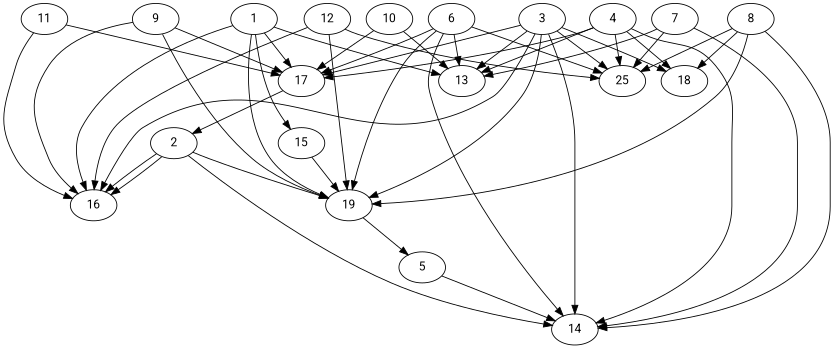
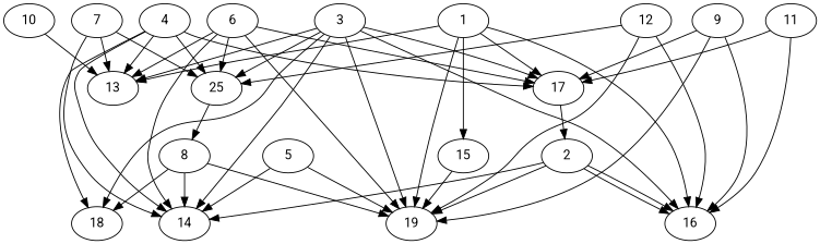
  digraph {
    fontname=Roboto
    node [alpha=0.17 fontname=Roboto]
    edge [fontname=Roboto]
    1 [alpha=0.07 expect_size=37933056]
    13 [expect_size=16401408]
    15 [alpha=0.16 expect_size=50196480]
    16 [alpha=0.19 expect_size=49867776]
    17 [alpha=0.09 expect_size=13771776]
    19 [alpha=0.07 expect_size=23867392]
    2 [alpha=0.09 expect_size=12394496]
    14 [alpha=0.16 expect_size=47893504]
    3 [alpha=0.13 expect_size=39412736]
    18 [expect_size=14305280]
    n11 [alpha=0.11 expect_size=11296768 label=25]
    4 [alpha=0.01 expect_size=19677184]
    5 [alpha=0.20 expect_size=11613184]
    6 [alpha=0.05 expect_size=20736000]
    7 [alpha=0.00 expect_size=33379328]
    8 [alpha=0.04 expect_size=12865536]
    9 [alpha=0.15 expect_size=35307520]
    10 [alpha=0.11 expect_size=26714112]
    11 [expect_size=25349120]
    12 [expect_size=42872832]
    1 -> 13
    1 -> 15
    1 -> 16
    1 -> 17
    1 -> 19
    15 -> 19
    17 -> 2
    2 -> 16
    2 -> 16
    2 -> 19
    2 -> 14
    3 -> 13
    3 -> 16
    3 -> 17
    3 -> 19
    3 -> 14
    3 -> 18
    3 -> n11
    4 -> 13
    4 -> 17
    4 -> 14
    4 -> 18
    4 -> n11
-   19 -> 5
+   5 -> 19
    5 -> 14
    6 -> 13
    6 -> 17
    6 -> 19
    6 -> 14
    6 -> n11
    7 -> 13
    7 -> 14
    7 -> n11
    8 -> 19
    8 -> 14
    8 -> 18
-   8 -> n11
+   n11 -> 8
    9 -> 16
    9 -> 17
    9 -> 19
    10 -> 13
-   10 -> 17
    11 -> 16
    11 -> 17
    12 -> 16
    12 -> 19
    12 -> n11
  }
